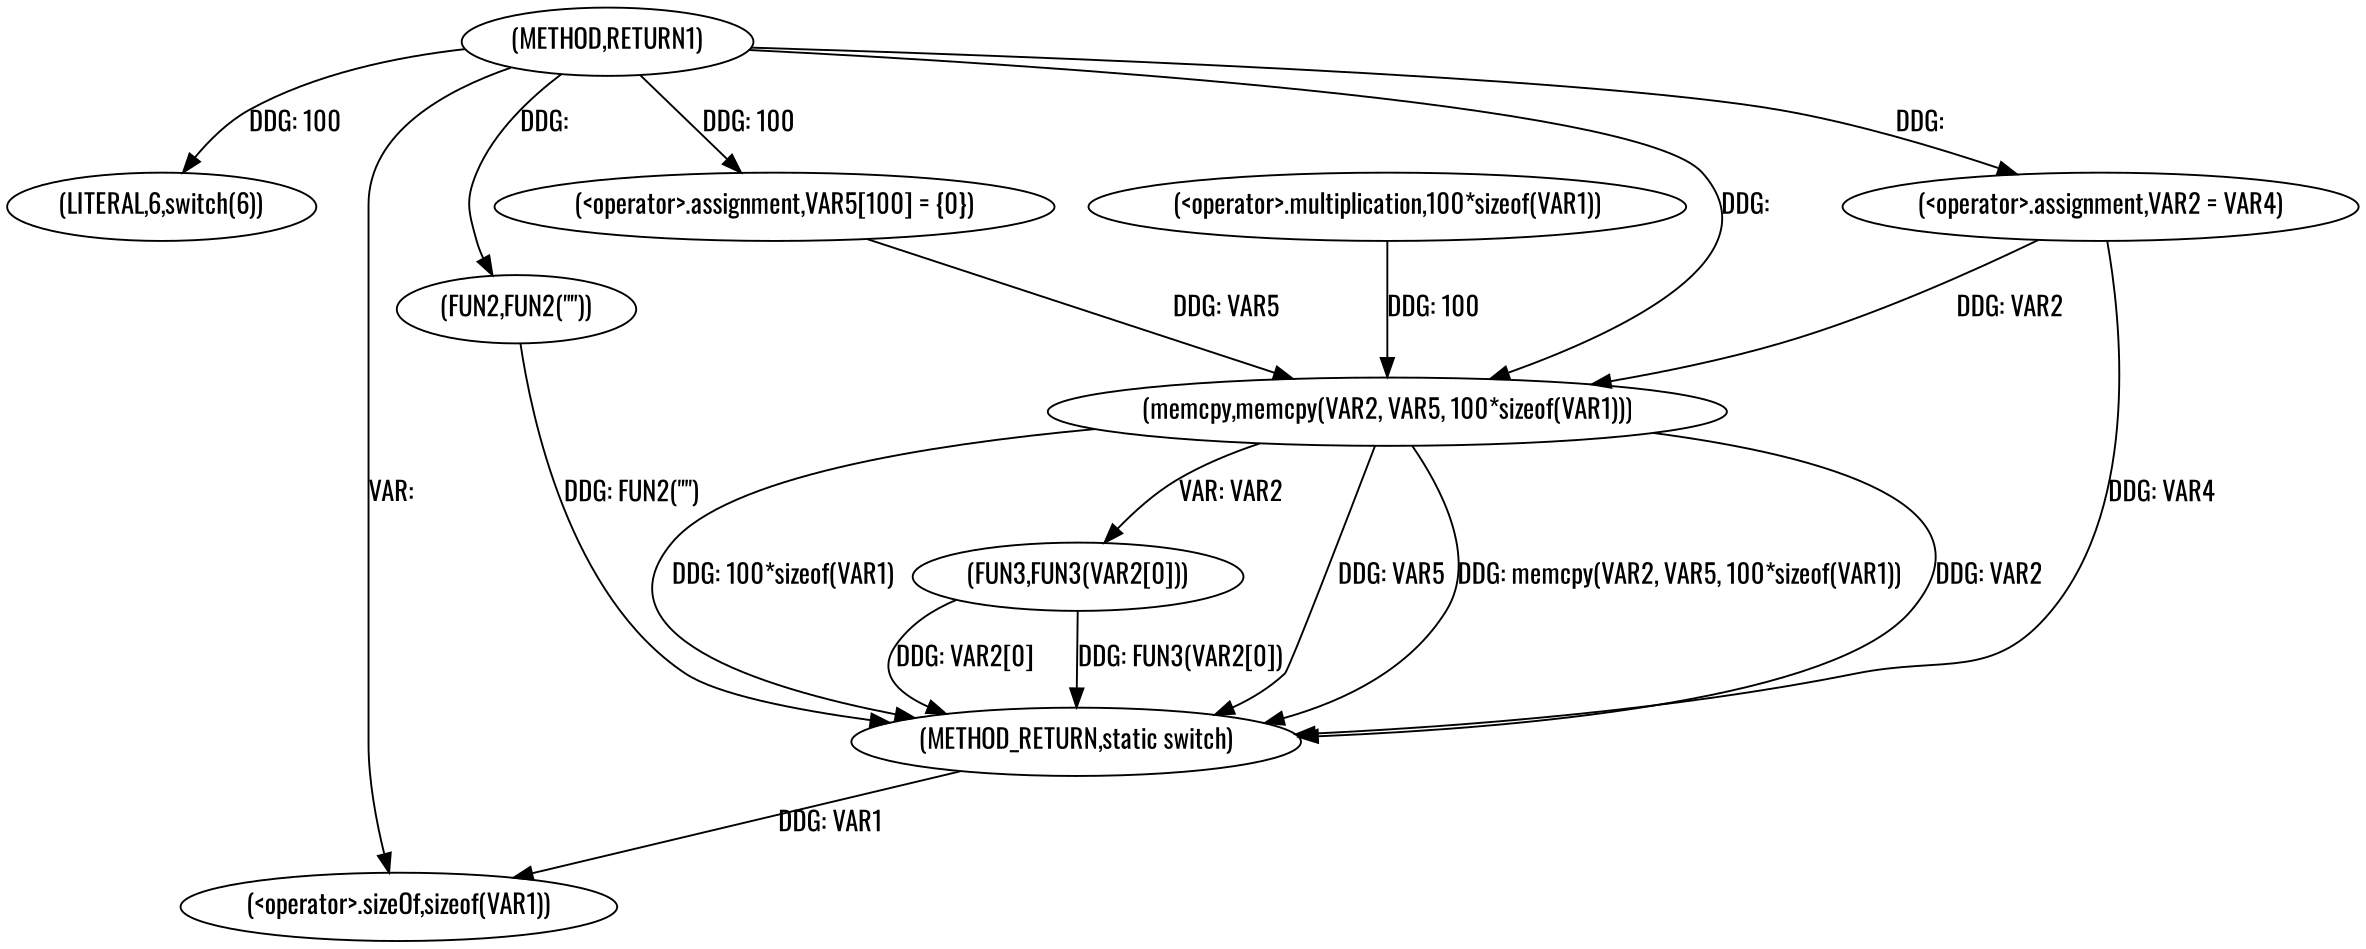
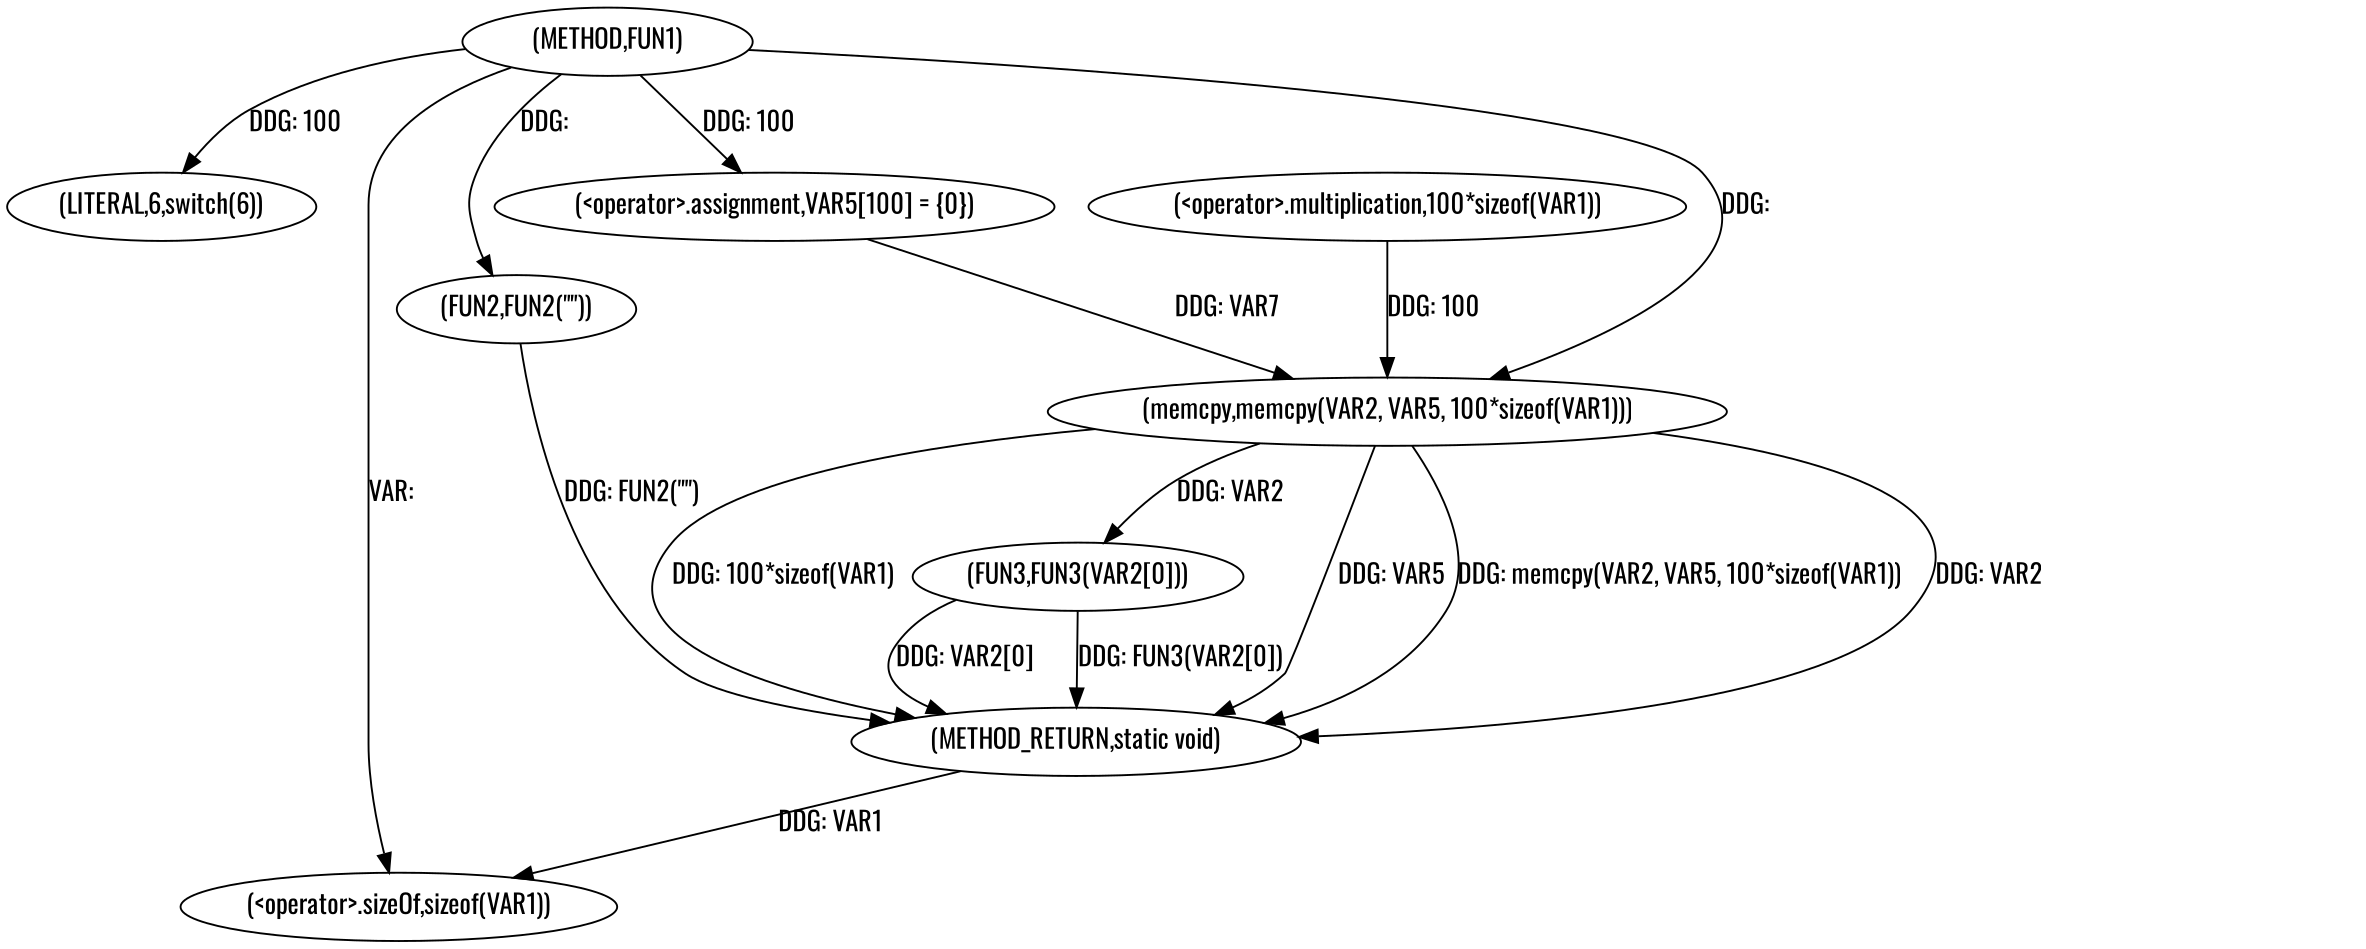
  digraph {
    fontname=Oswald
    node [fontname=Oswald]
    edge [fontname=Oswald]
-   n1 [label="(METHOD,RETURN1)"]
+   n1 [label="(METHOD,FUN1)"]
    n2 [label="(LITERAL,6,switch(6))"]
-   n3 [label="(<operator>.assignment,VAR2 = VAR4)"]
    n4 [label="(FUN2,FUN2(\"\"))"]
    n5 [label="(<operator>.assignment,VAR5[100] = {0})"]
    n6 [label="(memcpy,memcpy(VAR2, VAR5, 100*sizeof(VAR1)))"]
    n7 [label="(<operator>.sizeOf,sizeof(VAR1))"]
-   n8 [label="(METHOD_RETURN,static switch)"]
+   n8 [label="(METHOD_RETURN,static void)"]
    n9 [label="(FUN3,FUN3(VAR2[0]))"]
    n10 [label="(<operator>.multiplication,100*sizeof(VAR1))"]
    n1 -> n2 [label="DDG: 100"]
-   n1 -> n3 [label="DDG: "]
    n1 -> n4 [label="DDG: "]
    n1 -> n5 [label="DDG: 100"]
    n1 -> n6 [label="DDG: "]
    n1 -> n7 [label="VAR: "]
-   n3 -> n6 [label="DDG: VAR2"]
-   n3 -> n8 [label="DDG: VAR4"]
    n4 -> n8 [label="DDG: FUN2(\"\")"]
-   n5 -> n6 [label="DDG: VAR5"]
+   n5 -> n6 [label="DDG: VAR7"]
    n6 -> n8 [label="DDG: VAR5"]
    n6 -> n8 [label="DDG: memcpy(VAR2, VAR5, 100*sizeof(VAR1))"]
    n6 -> n8 [label="DDG: VAR2"]
    n6 -> n8 [label="DDG: 100*sizeof(VAR1)"]
-   n6 -> n9 [label="VAR: VAR2"]
+   n6 -> n9 [label="DDG: VAR2"]
    n8 -> n7 [label="DDG: VAR1"]
    n9 -> n8 [label="DDG: VAR2[0]"]
    n9 -> n8 [label="DDG: FUN3(VAR2[0])"]
    n10 -> n6 [label="DDG: 100"]
  }
